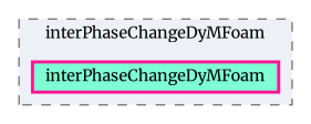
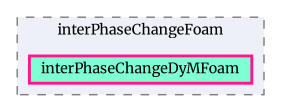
  digraph {
    compound=true
    fontname=Merriweather
    n1 [color=deeppink fillcolor=aquamarine fontname=Merriweather fontsize=10 height=0.2 label=interPhaseChangeDyMFoam shape=box style="filled,bold" width=0.4]
    subgraph cluster_1 {
      bgcolor="#edf0f7"
      fontsize=10
-     label=interPhaseChangeDyMFoam
+     label=interPhaseChangeFoam
      pencolor=grey50
      style="filled,dashed"
      n1
    }
  }
